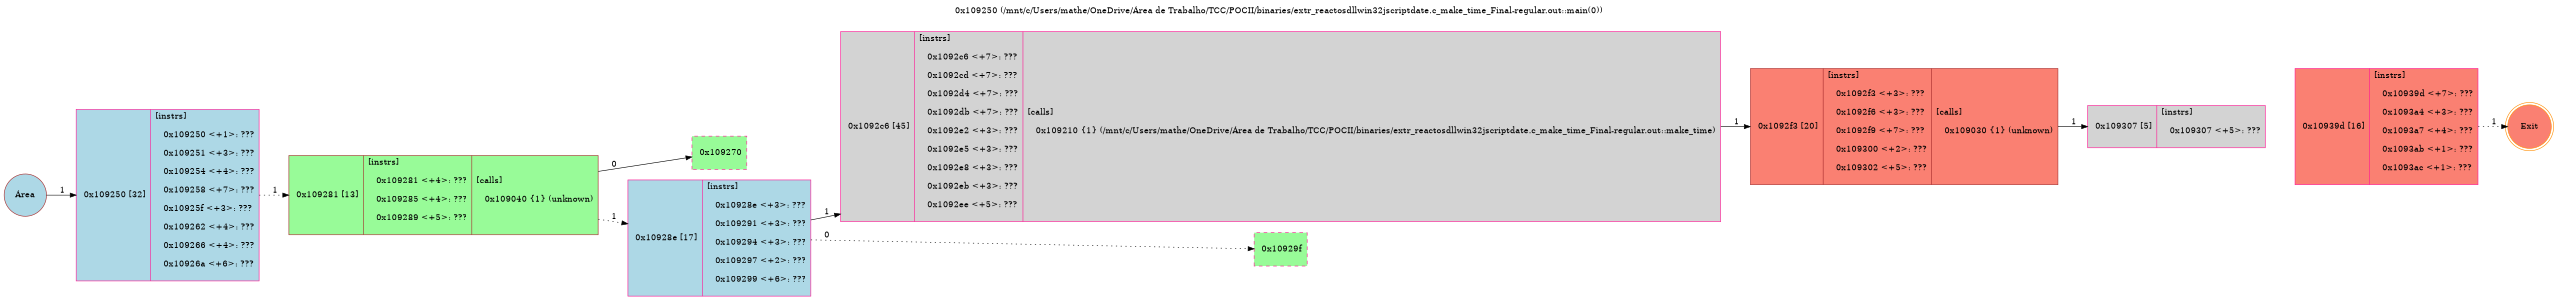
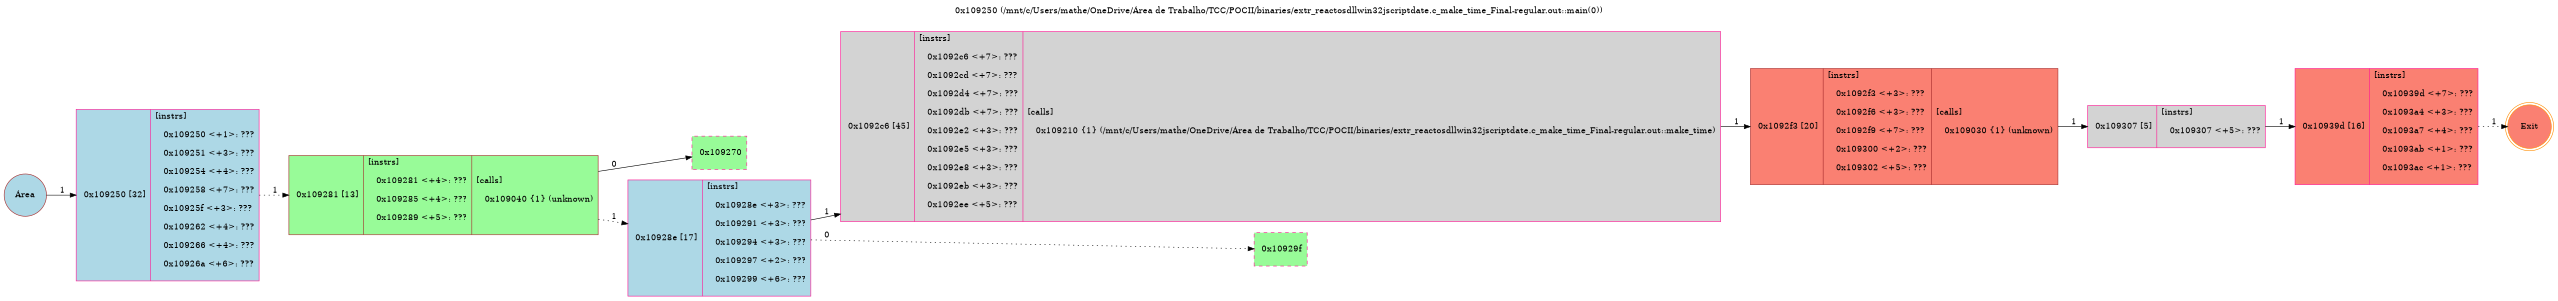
  digraph {
    label="0x109250 (/mnt/c/Users/mathe/OneDrive/Área de Trabalho/TCC/POCII/binaries/extr_reactosdllwin32jscriptdate.c_make_time_Final-regular.out::main(0))"
    labelloc=t
    rankdir=LR
    node [color=deeppink fillcolor=lightblue shape=record style=filled]
    edge [style=solid]
    n1 [color=brown height=0.3 label="Área" shape=circle width=0.3]
    n2 [label="{\n     0x109250 [32]\l\n     | [instrs]\l\n     &nbsp;&nbsp;0x109250 \<+1\>: ???\l\n     &nbsp;&nbsp;0x109251 \<+3\>: ???\l\n     &nbsp;&nbsp;0x109254 \<+4\>: ???\l\n     &nbsp;&nbsp;0x109258 \<+7\>: ???\l\n     &nbsp;&nbsp;0x10925f \<+3\>: ???\l\n     &nbsp;&nbsp;0x109262 \<+4\>: ???\l\n     &nbsp;&nbsp;0x109266 \<+4\>: ???\l\n     &nbsp;&nbsp;0x10926a \<+6\>: ???\l\n  }"]
    n3 [color=brown fillcolor=palegreen label="{\n     0x109281 [13]\l\n     | [instrs]\l\n     &nbsp;&nbsp;0x109281 \<+4\>: ???\l\n     &nbsp;&nbsp;0x109285 \<+4\>: ???\l\n     &nbsp;&nbsp;0x109289 \<+5\>: ???\l\n     | [calls]\l\n     &nbsp;&nbsp;0x109040 \{1\} (unknown)\l\n  }"]
    n4 [fillcolor=palegreen label="{\n     0x109270\l\n  }" style="dashed,filled"]
    n5 [label="{\n     0x10928e [17]\l\n     | [instrs]\l\n     &nbsp;&nbsp;0x10928e \<+3\>: ???\l\n     &nbsp;&nbsp;0x109291 \<+3\>: ???\l\n     &nbsp;&nbsp;0x109294 \<+3\>: ???\l\n     &nbsp;&nbsp;0x109297 \<+2\>: ???\l\n     &nbsp;&nbsp;0x109299 \<+6\>: ???\l\n  }"]
    n6 [fillcolor=lightgrey label="{\n     0x1092c6 [45]\l\n     | [instrs]\l\n     &nbsp;&nbsp;0x1092c6 \<+7\>: ???\l\n     &nbsp;&nbsp;0x1092cd \<+7\>: ???\l\n     &nbsp;&nbsp;0x1092d4 \<+7\>: ???\l\n     &nbsp;&nbsp;0x1092db \<+7\>: ???\l\n     &nbsp;&nbsp;0x1092e2 \<+3\>: ???\l\n     &nbsp;&nbsp;0x1092e5 \<+3\>: ???\l\n     &nbsp;&nbsp;0x1092e8 \<+3\>: ???\l\n     &nbsp;&nbsp;0x1092eb \<+3\>: ???\l\n     &nbsp;&nbsp;0x1092ee \<+5\>: ???\l\n     | [calls]\l\n     &nbsp;&nbsp;0x109210 \{1\} (/mnt/c/Users/mathe/OneDrive/Área de Trabalho/TCC/POCII/binaries/extr_reactosdllwin32jscriptdate.c_make_time_Final-regular.out::make_time)\l\n  }"]
    n7 [fillcolor=palegreen label="{\n     0x10929f\l\n  }" style="dashed,filled"]
    n8 [color=brown fillcolor=salmon label="{\n     0x1092f3 [20]\l\n     | [instrs]\l\n     &nbsp;&nbsp;0x1092f3 \<+3\>: ???\l\n     &nbsp;&nbsp;0x1092f6 \<+3\>: ???\l\n     &nbsp;&nbsp;0x1092f9 \<+7\>: ???\l\n     &nbsp;&nbsp;0x109300 \<+2\>: ???\l\n     &nbsp;&nbsp;0x109302 \<+5\>: ???\l\n     | [calls]\l\n     &nbsp;&nbsp;0x109030 \{1\} (unknown)\l\n  }"]
    n9 [fillcolor=lightgrey label="{\n     0x109307 [5]\l\n     | [instrs]\l\n     &nbsp;&nbsp;0x109307 \<+5\>: ???\l\n  }"]
    n10 [fillcolor=salmon label="{\n     0x10939d [16]\l\n     | [instrs]\l\n     &nbsp;&nbsp;0x10939d \<+7\>: ???\l\n     &nbsp;&nbsp;0x1093a4 \<+3\>: ???\l\n     &nbsp;&nbsp;0x1093a7 \<+4\>: ???\l\n     &nbsp;&nbsp;0x1093ab \<+1\>: ???\l\n     &nbsp;&nbsp;0x1093ac \<+1\>: ???\l\n  }"]
    Exit [color=darkorange fillcolor=salmon height=0.3 peripheries=2 shape=circle width=0.3]
    n1 -> n2 [label=" 1"]
    n2 -> n3 [label=" 1" style=dotted]
    n3 -> n4 [label=" 0"]
    n3 -> n5 [label=" 1" style=dotted]
    n5 -> n6 [label=" 1"]
    n5 -> n7 [label=" 0" style=dotted]
    n6 -> n8 [label=" 1"]
    n8 -> n9 [label=" 1"]
+   n9 -> n10 [label=" 1"]
    n10 -> Exit [label=" 1" style=dotted]
  }
